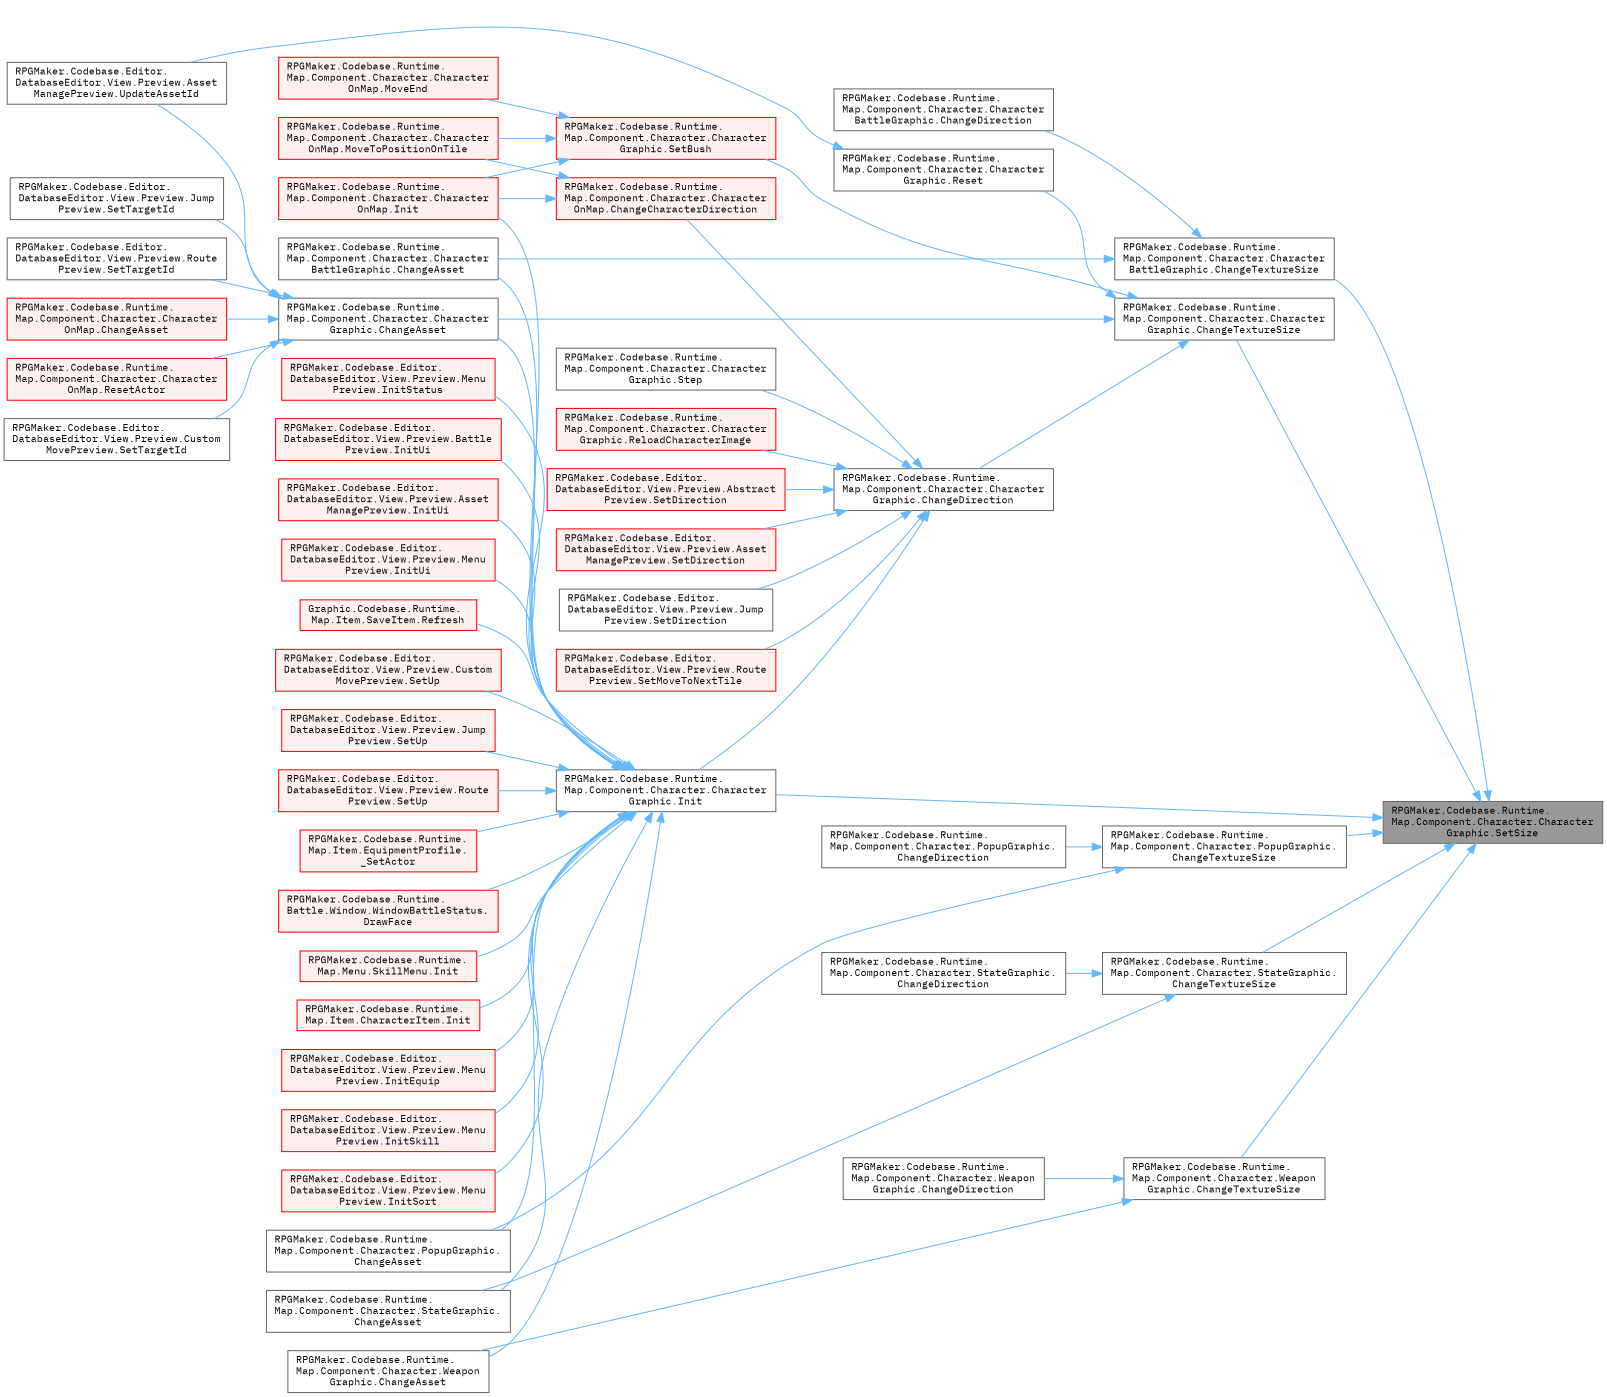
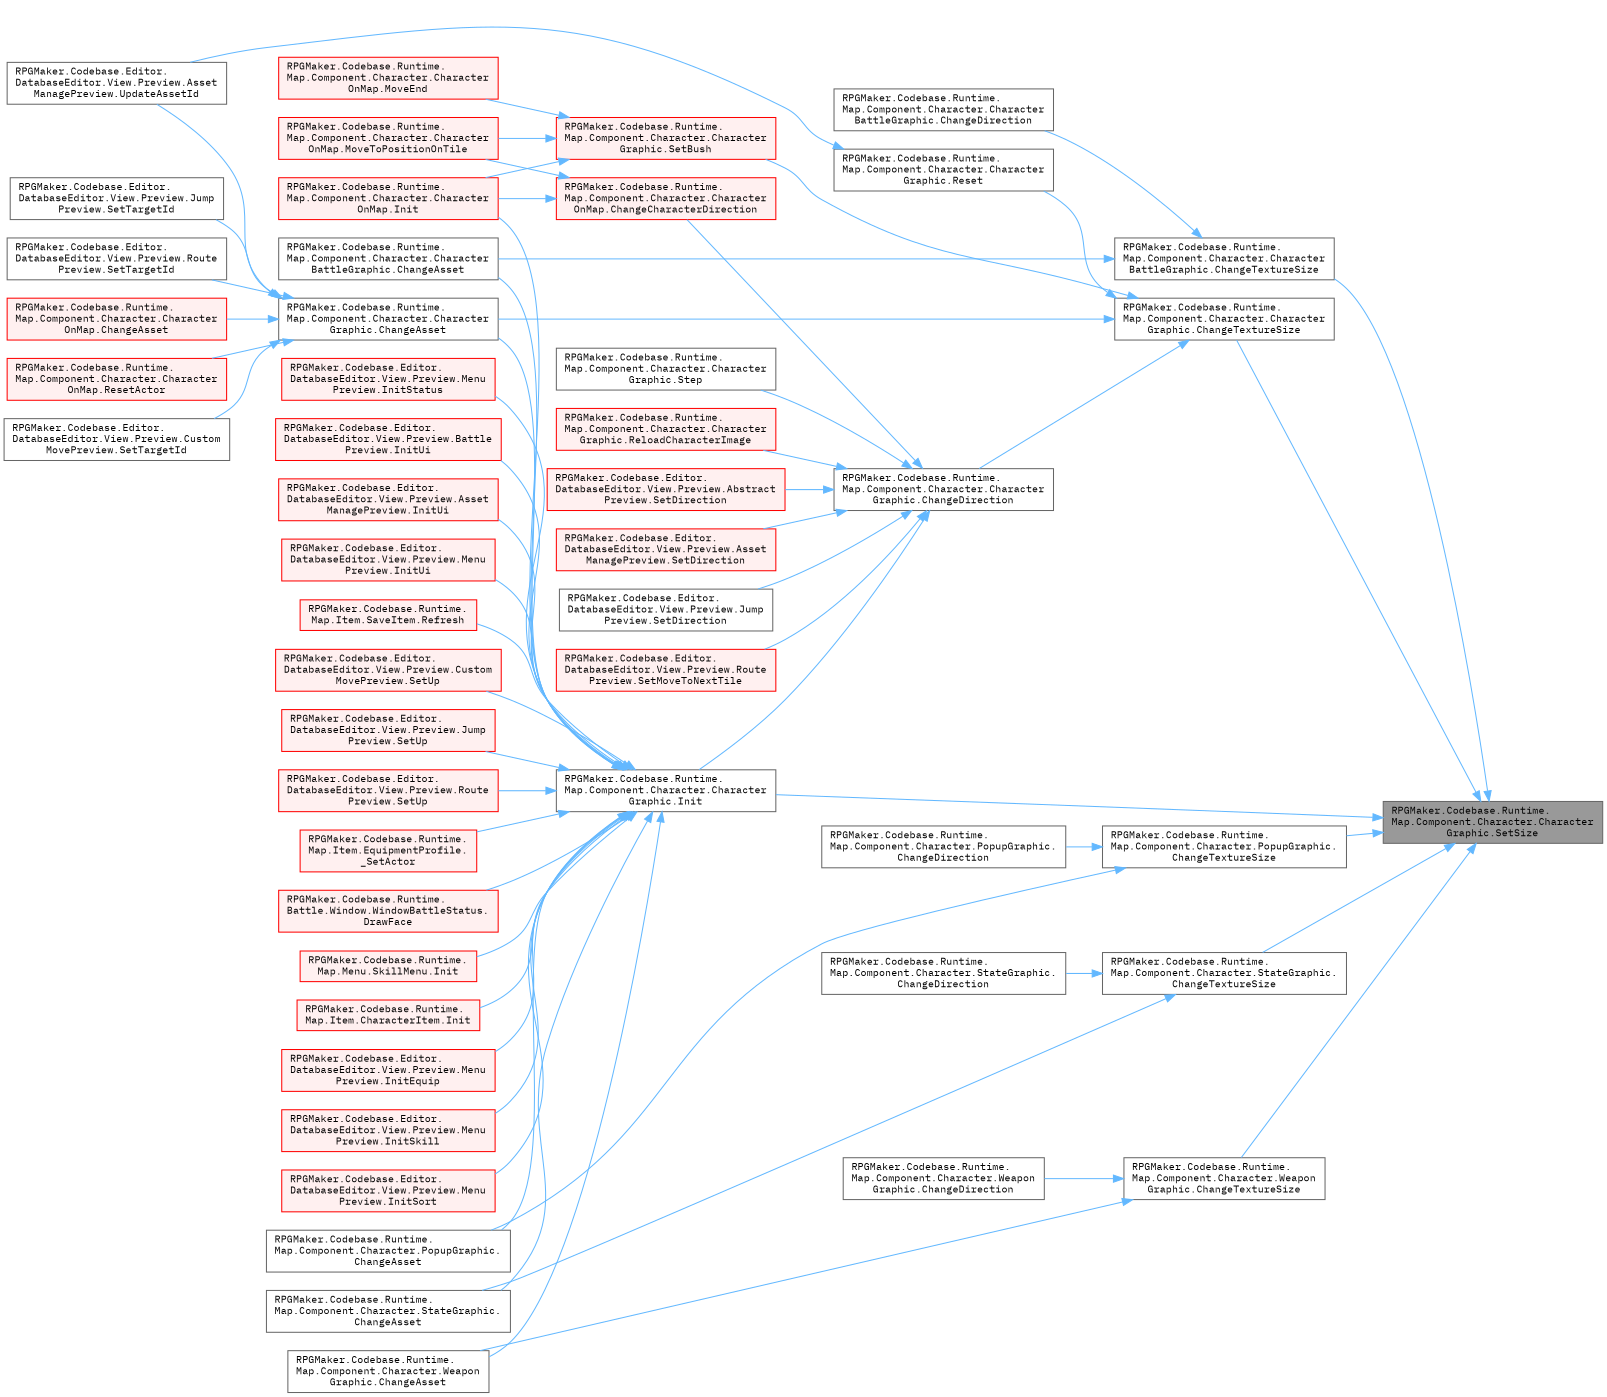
  digraph {
    rankdir=RL
    fontname="IBM Plex Mono"
    node [color=red fillcolor="#FFF0F0" fontname="IBM Plex Mono" fontsize=10 shape=box style=filled]
    edge [color=steelblue1 dir=back fontname="IBM Plex Mono" fontsize=10 labelfontname=Helvetica labelfontsize=10 style=solid]
    n1 [color=gray40 fillcolor=grey60 fontcolor=black height=0.2 label="RPGMaker.Codebase.Runtime.\lMap.Component.Character.Character\lGraphic.SetSize" width=0.4]
    n2 [color=grey40 fillcolor=white height=0.2 label="RPGMaker.Codebase.Runtime.\lMap.Component.Character.Character\lBattleGraphic.ChangeTextureSize" width=0.4]
    n3 [color=grey40 fillcolor=white height=0.2 label="RPGMaker.Codebase.Runtime.\lMap.Component.Character.Character\lGraphic.ChangeTextureSize" width=0.4]
    n4 [color=grey40 fillcolor=white height=0.2 label="RPGMaker.Codebase.Runtime.\lMap.Component.Character.Character\lGraphic.Init" width=0.4]
    n5 [color=grey40 fillcolor=white height=0.2 label="RPGMaker.Codebase.Runtime.\lMap.Component.Character.PopupGraphic.\lChangeTextureSize" width=0.4]
    n6 [color=grey40 fillcolor=white height=0.2 label="RPGMaker.Codebase.Runtime.\lMap.Component.Character.StateGraphic.\lChangeTextureSize" width=0.4]
    n7 [color=grey40 fillcolor=white height=0.2 label="RPGMaker.Codebase.Runtime.\lMap.Component.Character.Weapon\lGraphic.ChangeTextureSize" width=0.4]
    n8 [color=grey40 fillcolor=white height=0.2 label="RPGMaker.Codebase.Runtime.\lMap.Component.Character.Character\lBattleGraphic.ChangeAsset" width=0.4]
    n9 [color=grey40 fillcolor=white height=0.2 label="RPGMaker.Codebase.Runtime.\lMap.Component.Character.Character\lBattleGraphic.ChangeDirection" width=0.4]
    n10 [color=grey40 fillcolor=white height=0.2 label="RPGMaker.Codebase.Runtime.\lMap.Component.Character.Character\lGraphic.ChangeAsset" width=0.4]
    n11 [color=grey40 fillcolor=white height=0.2 label="RPGMaker.Codebase.Runtime.\lMap.Component.Character.Character\lGraphic.ChangeDirection" width=0.4]
    n12 [color=grey40 fillcolor=white height=0.2 label="RPGMaker.Codebase.Runtime.\lMap.Component.Character.Character\lGraphic.Reset" width=0.4]
    n13 [height=0.2 label="RPGMaker.Codebase.Runtime.\lMap.Component.Character.Character\lGraphic.SetBush" width=0.4]
    n14 [height=0.2 label="RPGMaker.Codebase.Runtime.\lMap.Component.Character.Character\lOnMap.ChangeAsset" width=0.4]
    n15 [height=0.2 label="RPGMaker.Codebase.Runtime.\lMap.Component.Character.Character\lOnMap.ResetActor" width=0.4]
    n16 [color=grey40 fillcolor=white height=0.2 label="RPGMaker.Codebase.Editor.\lDatabaseEditor.View.Preview.Custom\lMovePreview.SetTargetId" width=0.4]
    n17 [color=grey40 fillcolor=white height=0.2 label="RPGMaker.Codebase.Editor.\lDatabaseEditor.View.Preview.Jump\lPreview.SetTargetId" width=0.4]
    n18 [color=grey40 fillcolor=white height=0.2 label="RPGMaker.Codebase.Editor.\lDatabaseEditor.View.Preview.Route\lPreview.SetTargetId" width=0.4]
    n19 [color=grey40 fillcolor=white height=0.2 label="RPGMaker.Codebase.Editor.\lDatabaseEditor.View.Preview.Asset\lManagePreview.UpdateAssetId" width=0.4]
    n20 [height=0.2 label="RPGMaker.Codebase.Runtime.\lMap.Component.Character.Character\lOnMap.ChangeCharacterDirection" width=0.4]
    n21 [height=0.2 label="RPGMaker.Codebase.Runtime.\lMap.Component.Character.Character\lGraphic.ReloadCharacterImage" width=0.4]
    n22 [height=0.2 label="RPGMaker.Codebase.Editor.\lDatabaseEditor.View.Preview.Abstract\lPreview.SetDirection" width=0.4]
    n23 [height=0.2 label="RPGMaker.Codebase.Editor.\lDatabaseEditor.View.Preview.Asset\lManagePreview.SetDirection" width=0.4]
    n24 [color=grey40 fillcolor=white height=0.2 label="RPGMaker.Codebase.Editor.\lDatabaseEditor.View.Preview.Jump\lPreview.SetDirection" width=0.4]
    n25 [height=0.2 label="RPGMaker.Codebase.Editor.\lDatabaseEditor.View.Preview.Route\lPreview.SetMoveToNextTile" width=0.4]
    n26 [color=grey40 fillcolor=white height=0.2 label="RPGMaker.Codebase.Runtime.\lMap.Component.Character.Character\lGraphic.Step" width=0.4]
    n27 [height=0.2 label="RPGMaker.Codebase.Runtime.\lMap.Component.Character.Character\lOnMap.Init" width=0.4]
    n28 [height=0.2 label="RPGMaker.Codebase.Runtime.\lMap.Component.Character.Character\lOnMap.MoveToPositionOnTile" width=0.4]
    n29 [height=0.2 label="RPGMaker.Codebase.Runtime.\lMap.Item.EquipmentProfile.\l_SetActor" width=0.4]
    n30 [color=grey40 fillcolor=white height=0.2 label="RPGMaker.Codebase.Runtime.\lMap.Component.Character.PopupGraphic.\lChangeAsset" width=0.4]
    n31 [color=grey40 fillcolor=white height=0.2 label="RPGMaker.Codebase.Runtime.\lMap.Component.Character.StateGraphic.\lChangeAsset" width=0.4]
    n32 [color=grey40 fillcolor=white height=0.2 label="RPGMaker.Codebase.Runtime.\lMap.Component.Character.Weapon\lGraphic.ChangeAsset" width=0.4]
    n33 [height=0.2 label="RPGMaker.Codebase.Runtime.\lBattle.Window.WindowBattleStatus.\lDrawFace" width=0.4]
    n34 [height=0.2 label="RPGMaker.Codebase.Runtime.\lMap.Menu.SkillMenu.Init" width=0.4]
    n35 [height=0.2 label="RPGMaker.Codebase.Runtime.\lMap.Item.CharacterItem.Init" width=0.4]
    n36 [height=0.2 label="RPGMaker.Codebase.Editor.\lDatabaseEditor.View.Preview.Menu\lPreview.InitEquip" width=0.4]
    n37 [height=0.2 label="RPGMaker.Codebase.Editor.\lDatabaseEditor.View.Preview.Menu\lPreview.InitSkill" width=0.4]
    n38 [height=0.2 label="RPGMaker.Codebase.Editor.\lDatabaseEditor.View.Preview.Menu\lPreview.InitSort" width=0.4]
    n39 [height=0.2 label="RPGMaker.Codebase.Editor.\lDatabaseEditor.View.Preview.Menu\lPreview.InitStatus" width=0.4]
    n40 [height=0.2 label="RPGMaker.Codebase.Editor.\lDatabaseEditor.View.Preview.Battle\lPreview.InitUi" width=0.4]
    n41 [height=0.2 label="RPGMaker.Codebase.Editor.\lDatabaseEditor.View.Preview.Asset\lManagePreview.InitUi" width=0.4]
    n42 [height=0.2 label="RPGMaker.Codebase.Editor.\lDatabaseEditor.View.Preview.Menu\lPreview.InitUi" width=0.4]
-   n43 [height=0.2 label="Graphic.Codebase.Runtime.\lMap.Item.SaveItem.Refresh" width=0.4]
+   n43 [height=0.2 label="RPGMaker.Codebase.Runtime.\lMap.Item.SaveItem.Refresh" width=0.4]
    n44 [height=0.2 label="RPGMaker.Codebase.Editor.\lDatabaseEditor.View.Preview.Custom\lMovePreview.SetUp" width=0.4]
    n45 [height=0.2 label="RPGMaker.Codebase.Editor.\lDatabaseEditor.View.Preview.Jump\lPreview.SetUp" width=0.4]
    n46 [height=0.2 label="RPGMaker.Codebase.Editor.\lDatabaseEditor.View.Preview.Route\lPreview.SetUp" width=0.4]
    n47 [height=0.2 label="RPGMaker.Codebase.Runtime.\lMap.Component.Character.Character\lOnMap.MoveEnd" width=0.4]
    n48 [color=grey40 fillcolor=white height=0.2 label="RPGMaker.Codebase.Runtime.\lMap.Component.Character.PopupGraphic.\lChangeDirection" width=0.4]
    n49 [color=grey40 fillcolor=white height=0.2 label="RPGMaker.Codebase.Runtime.\lMap.Component.Character.StateGraphic.\lChangeDirection" width=0.4]
    n50 [color=grey40 fillcolor=white height=0.2 label="RPGMaker.Codebase.Runtime.\lMap.Component.Character.Weapon\lGraphic.ChangeDirection" width=0.4]
    n1 -> n2
    n1 -> n3
    n1 -> n4
    n1 -> n5
    n1 -> n6
    n1 -> n7
    n2 -> n8
    n2 -> n9
    n3 -> n10
    n3 -> n11
    n3 -> n12
    n3 -> n13
    n4 -> n8
    n4 -> n10
    n4 -> n27
    n4 -> n29
    n4 -> n30
    n4 -> n31
    n4 -> n32
    n4 -> n33
    n4 -> n34
    n4 -> n35
    n4 -> n36
    n4 -> n37
    n4 -> n38
    n4 -> n39
    n4 -> n40
    n4 -> n41
    n4 -> n42
    n4 -> n43
    n4 -> n44
    n4 -> n45
    n4 -> n46
    n5 -> n30
    n5 -> n48
    n6 -> n31
    n6 -> n49
    n7 -> n32
    n7 -> n50
    n10 -> n14
    n10 -> n15
    n10 -> n16
    n10 -> n17
    n10 -> n18
    n10 -> n19
    n11 -> n4
    n11 -> n20
    n11 -> n21
    n11 -> n22
    n11 -> n23
    n11 -> n24
    n11 -> n25
    n11 -> n26
    n12 -> n19
    n13 -> n27
    n13 -> n28
    n13 -> n47
    n20 -> n27
    n20 -> n28
  }
